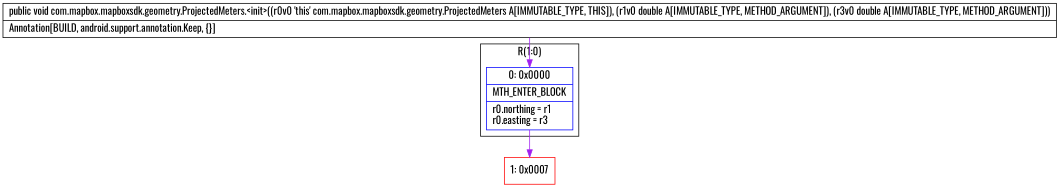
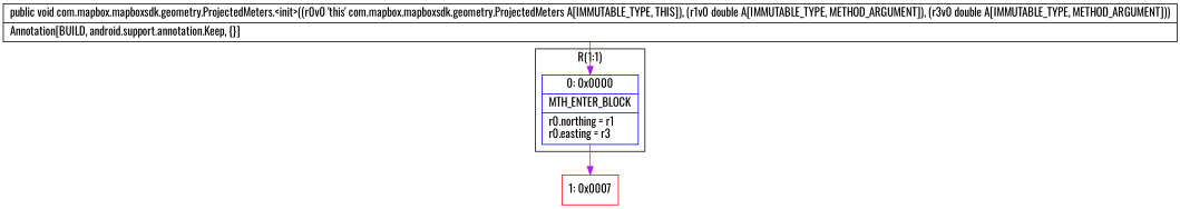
  digraph {
    fontname=Oswald
    node [shape=record fontname=Oswald]
    edge [color=purple fontname=Oswald]
    n1 [color=blue label="{0\:\ 0x0000|MTH_ENTER_BLOCK\l|r0.northing = r1\lr0.easting = r3\l}"]
    n2 [color=red label="{1\:\ 0x0007}"]
    n3 [label="{public void com.mapbox.mapboxsdk.geometry.ProjectedMeters.\<init\>((r0v0 'this' com.mapbox.mapboxsdk.geometry.ProjectedMeters A[IMMUTABLE_TYPE, THIS]), (r1v0 double A[IMMUTABLE_TYPE, METHOD_ARGUMENT]), (r3v0 double A[IMMUTABLE_TYPE, METHOD_ARGUMENT]))  | Annotation[BUILD, android.support.annotation.Keep, \{\}]\l}"]
    subgraph cluster_1 {
-     label="R(1:0)"
+     label="R(1:1)"
      n1
    }
    n1 -> n2
    n3 -> n1
  }
